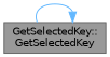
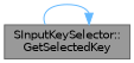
  digraph {
    rankdir=LR
-   n1 [color=gray40 fillcolor=grey60 fontcolor=black fontname=Helvetica fontsize=10 height=0.2 label="GetSelectedKey::\lGetSelectedKey" shape=box style=filled width=0.4]
+   n1 [color=gray40 fillcolor=grey60 fontcolor=black fontname=Helvetica fontsize=10 height=0.2 label="SInputKeySelector::\lGetSelectedKey" shape=box style=filled width=0.4]
    n1 -> n1 [color=steelblue1 fontname=Helvetica fontsize=10 labelfontname=Helvetica labelfontsize=10 style=solid]
  }
